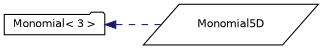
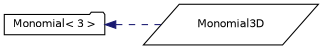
  digraph {
    rankdir=LR
    node [color=black fillcolor=white fontname=Helvetica fontsize=10 style=filled]
    n1 [height=0.2 label="Monomial\< 3 \>" shape=folder width=0.4]
-   n2 [height=0.2 label=Monomial5D shape=parallelogram width=0.4]
+   n2 [height=0.2 label=Monomial3D shape=parallelogram width=0.4]
    n1 -> n2 [color=midnightblue dir=back fontname=Helvetica fontsize=10 labelfontname=Helvetica labelfontsize=10 style=dashed]
  }
